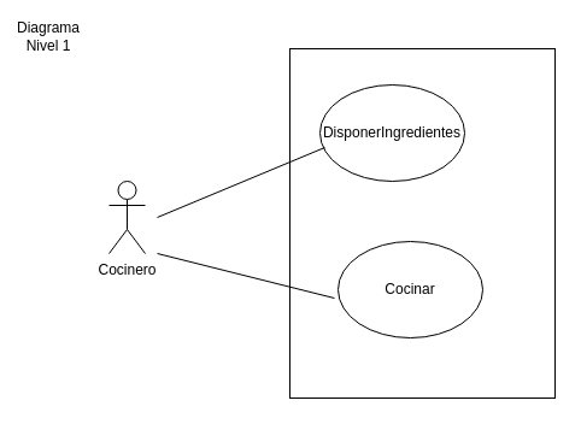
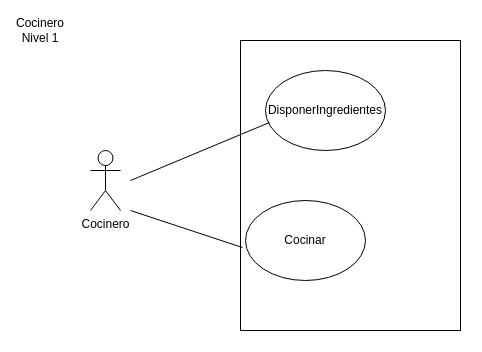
  <mxCell id="0" />
  <mxCell id="1" parent="0" />
  <mxCell id="2" value="" style="rounded=0;whiteSpace=wrap;html=1;" parent="1" vertex="1"><mxGeometry x="240" y="40" width="220" height="290" as="geometry" /></mxCell>
  <mxCell id="3" value="Cocinero&lt;br&gt;" style="shape=umlActor;verticalLabelPosition=bottom;labelBackgroundColor=#ffffff;verticalAlign=top;html=1;" parent="1" vertex="1"><mxGeometry x="90" y="150" width="30" height="60" as="geometry" /></mxCell>
  <mxCell id="4" value="DisponerIngredientes" style="ellipse;whiteSpace=wrap;html=1;" parent="1" vertex="1"><mxGeometry x="265" y="70" width="120" height="80" as="geometry" /></mxCell>
- <mxCell id="5" value="Cocinar" style="ellipse;whiteSpace=wrap;html=1;" parent="1" vertex="1"><mxGeometry x="280" y="200" width="120" height="80" as="geometry" /></mxCell>
+ <mxCell id="5" value="Cocinar" style="ellipse;whiteSpace=wrap;html=1;" parent="1" vertex="1"><mxGeometry x="245" y="200" width="120" height="80" as="geometry" /></mxCell>
  <mxCell id="6" value="" style="endArrow=none;html=1;entryX=0.033;entryY=0.65;entryDx=0;entryDy=0;entryPerimeter=0;" parent="1" target="4" edge="1"><mxGeometry width="50" height="50" relative="1" as="geometry"><mxPoint x="130" y="180" as="sourcePoint" /><mxPoint x="360" y="150" as="targetPoint" /><Array as="points" /></mxGeometry></mxCell>
  <mxCell id="7" value="" style="endArrow=none;html=1;entryX=-0.025;entryY=0.588;entryDx=0;entryDy=0;entryPerimeter=0;" parent="1" target="5" edge="1"><mxGeometry width="50" height="50" relative="1" as="geometry"><mxPoint x="130" y="210" as="sourcePoint" /><mxPoint x="170" y="210" as="targetPoint" /></mxGeometry></mxCell>
- <mxCell id="8" value="Diagrama Nivel 1" style="text;html=1;strokeColor=none;fillColor=none;align=center;verticalAlign=middle;whiteSpace=wrap;rounded=0;" parent="1" vertex="1"><mxGeometry x="20" y="20" width="40" height="20" as="geometry" /></mxCell>
+ <mxCell id="8" value="Cocinero Nivel 1" style="text;html=1;strokeColor=none;fillColor=none;align=center;verticalAlign=middle;whiteSpace=wrap;rounded=0;" parent="1" vertex="1"><mxGeometry x="20" y="20" width="40" height="20" as="geometry" /></mxCell>
